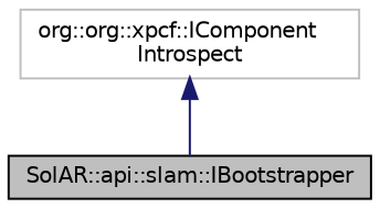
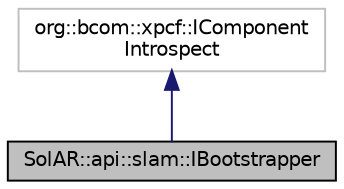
  digraph {
    node [fontname=Helvetica fontsize=10 shape=record style=filled]
    n1 [color=black fillcolor=grey75 fontcolor=black height=0.2 label="SolAR::api::slam::IBootstrapper" width=0.4]
-   n2 [color=grey75 fillcolor=white height=0.2 label="org::org::xpcf::IComponent\lIntrospect" width=0.4]
+   n2 [color=grey75 fillcolor=white height=0.2 label="org::bcom::xpcf::IComponent\lIntrospect" width=0.4]
    n2 -> n1 [color=midnightblue dir=back fontname=Helvetica fontsize=10 labelfontname=Helvetica labelfontsize=10 style=solid]
  }
